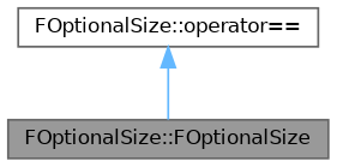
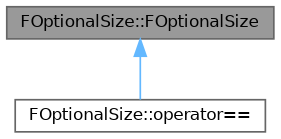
  digraph {
    rankdir=TB
    node [fontname=Helvetica fontsize=10 shape=box style=filled]
    n1 [color=gray40 fillcolor=grey60 fontcolor=black height=0.2 label="FOptionalSize::FOptionalSize" width=0.4]
    n2 [color=grey40 fillcolor=white height=0.2 label="FOptionalSize::operator==" width=0.4]
-   n2 -> n1 [color=steelblue1 dir=back fontname=Helvetica fontsize=10 labelfontname=Helvetica labelfontsize=10 style=solid]
+   n1 -> n2 [color=steelblue1 dir=back fontname=Helvetica fontsize=10 labelfontname=Helvetica labelfontsize=10 style=solid]
  }
